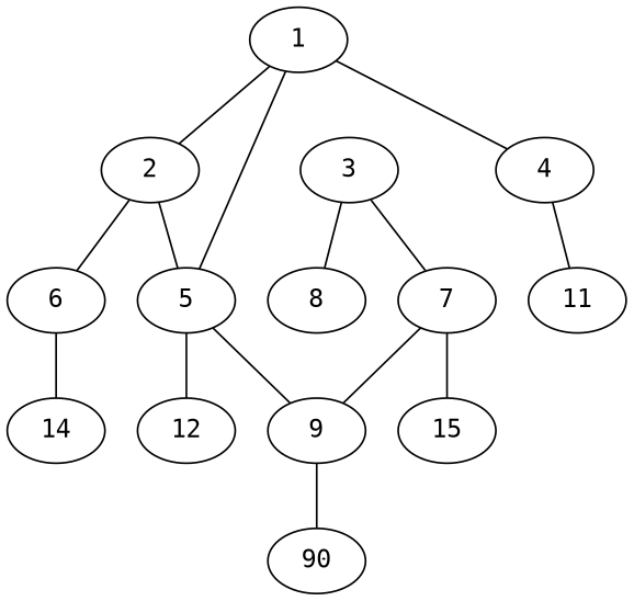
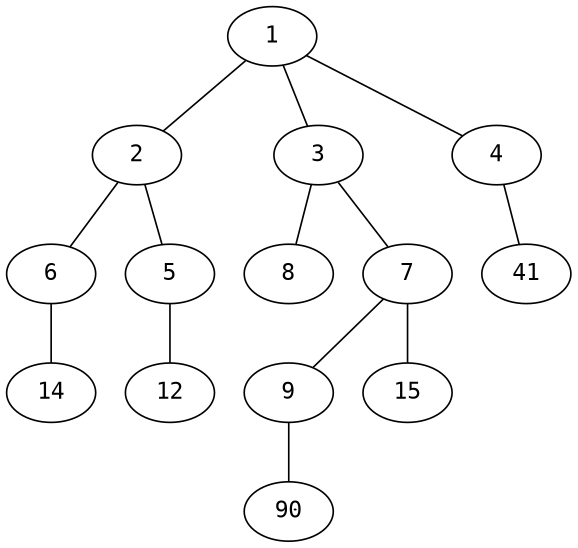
  graph {
    fontname="DejaVu Sans Mono"
    node [chem=C fontname="DejaVu Sans Mono"]
    edge [fontname="DejaVu Sans Mono" valence=1]
    1
    2
    3
    4 [chem=O]
    5
    6 [chem=N]
    7
    8 [chem=Cl]
-   11 [chem=H]
+   11 [chem=H label=41]
    9
    12 [chem=H]
    14 [chem=H]
    15 [chem=H]
    n14 [chem=Cl label=90]
    1 -- 2 [valence=2]
-   1 -- 5
+   1 -- 3
    1 -- 4
    2 -- 5
    2 -- 6
    3 -- 7 [valence=2]
    3 -- 8
    4 -- 11
-   5 -- 9 [valence=2]
    5 -- 12
    6 -- 14
    7 -- 9
    7 -- 15
    9 -- n14
  }
